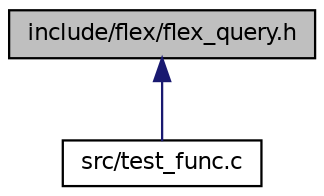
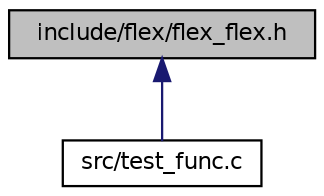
  digraph {
    node [color=black fontname=Helvetica fontsize=10 shape=record style=filled]
-   n1 [fillcolor=grey75 fontcolor=black height=0.2 label="include/flex/flex_query.h" width=0.4]
+   n1 [fillcolor=grey75 fontcolor=black height=0.2 label="include/flex/flex_flex.h" width=0.4]
    n2 [fillcolor=white height=0.2 label="src/test_func.c" width=0.4]
    n1 -> n2 [color=midnightblue dir=back fontname=Helvetica fontsize=10 labelfontname=Helvetica labelfontsize=10 style=solid]
  }
